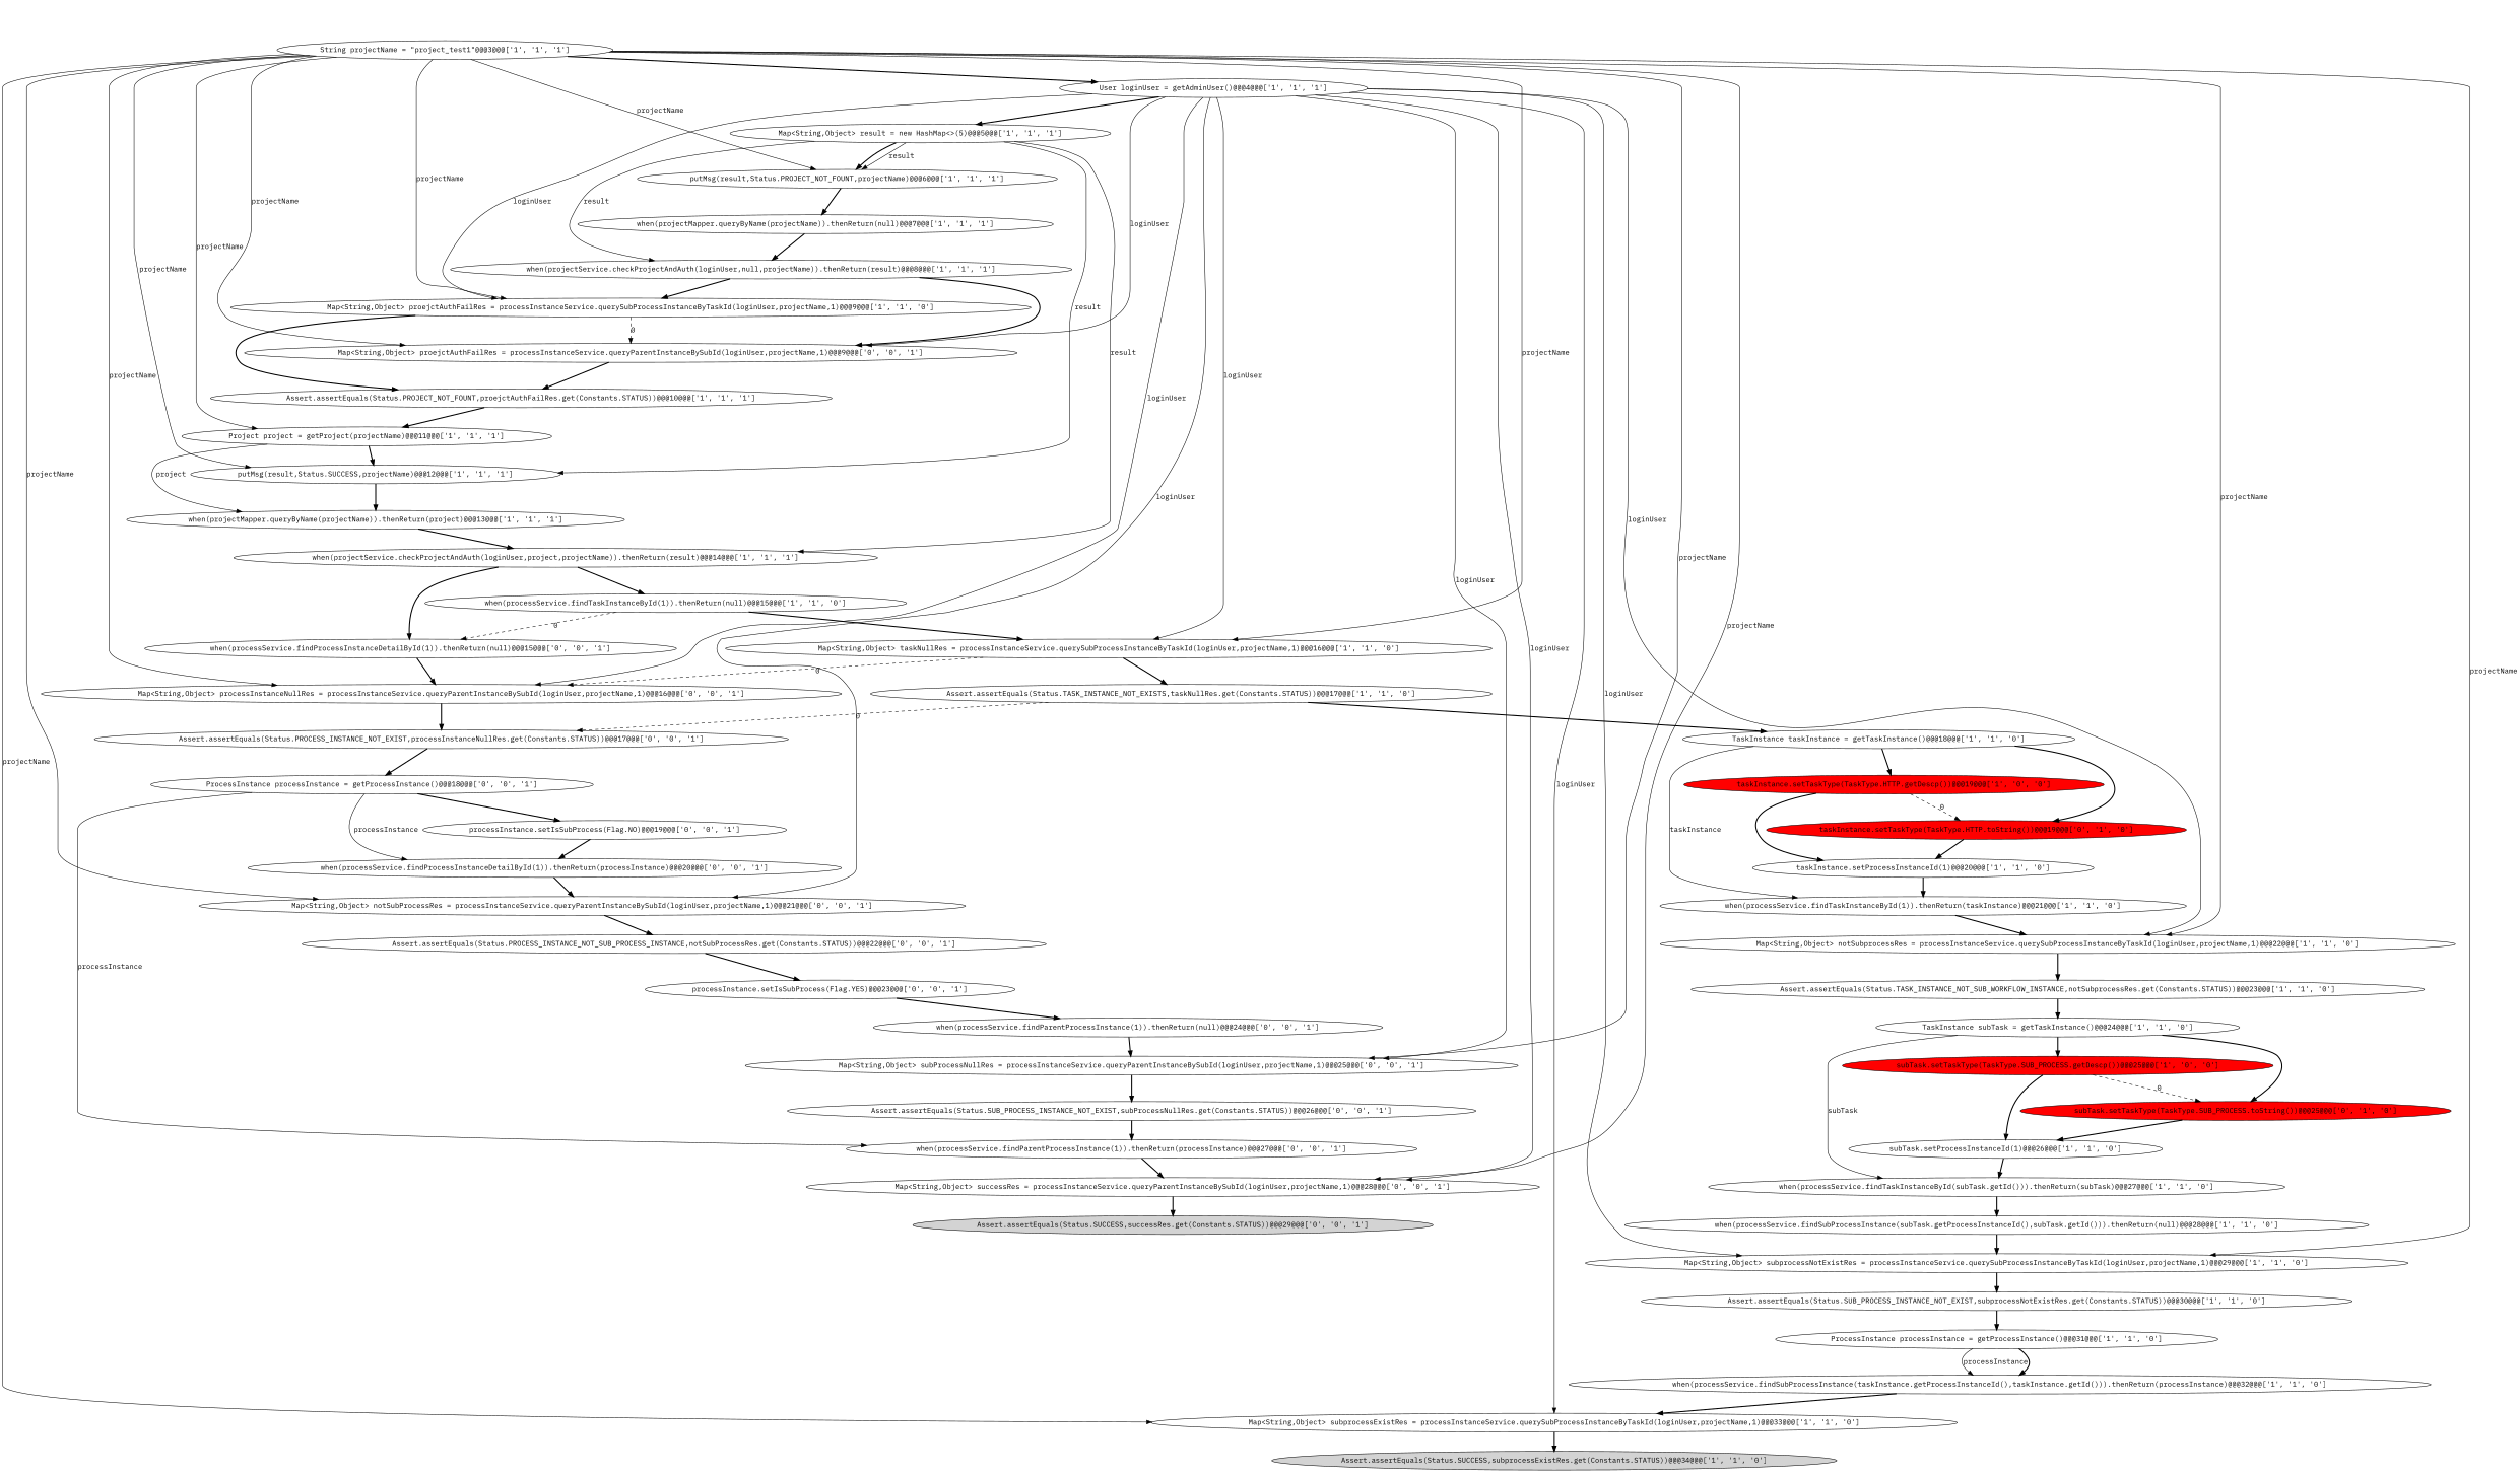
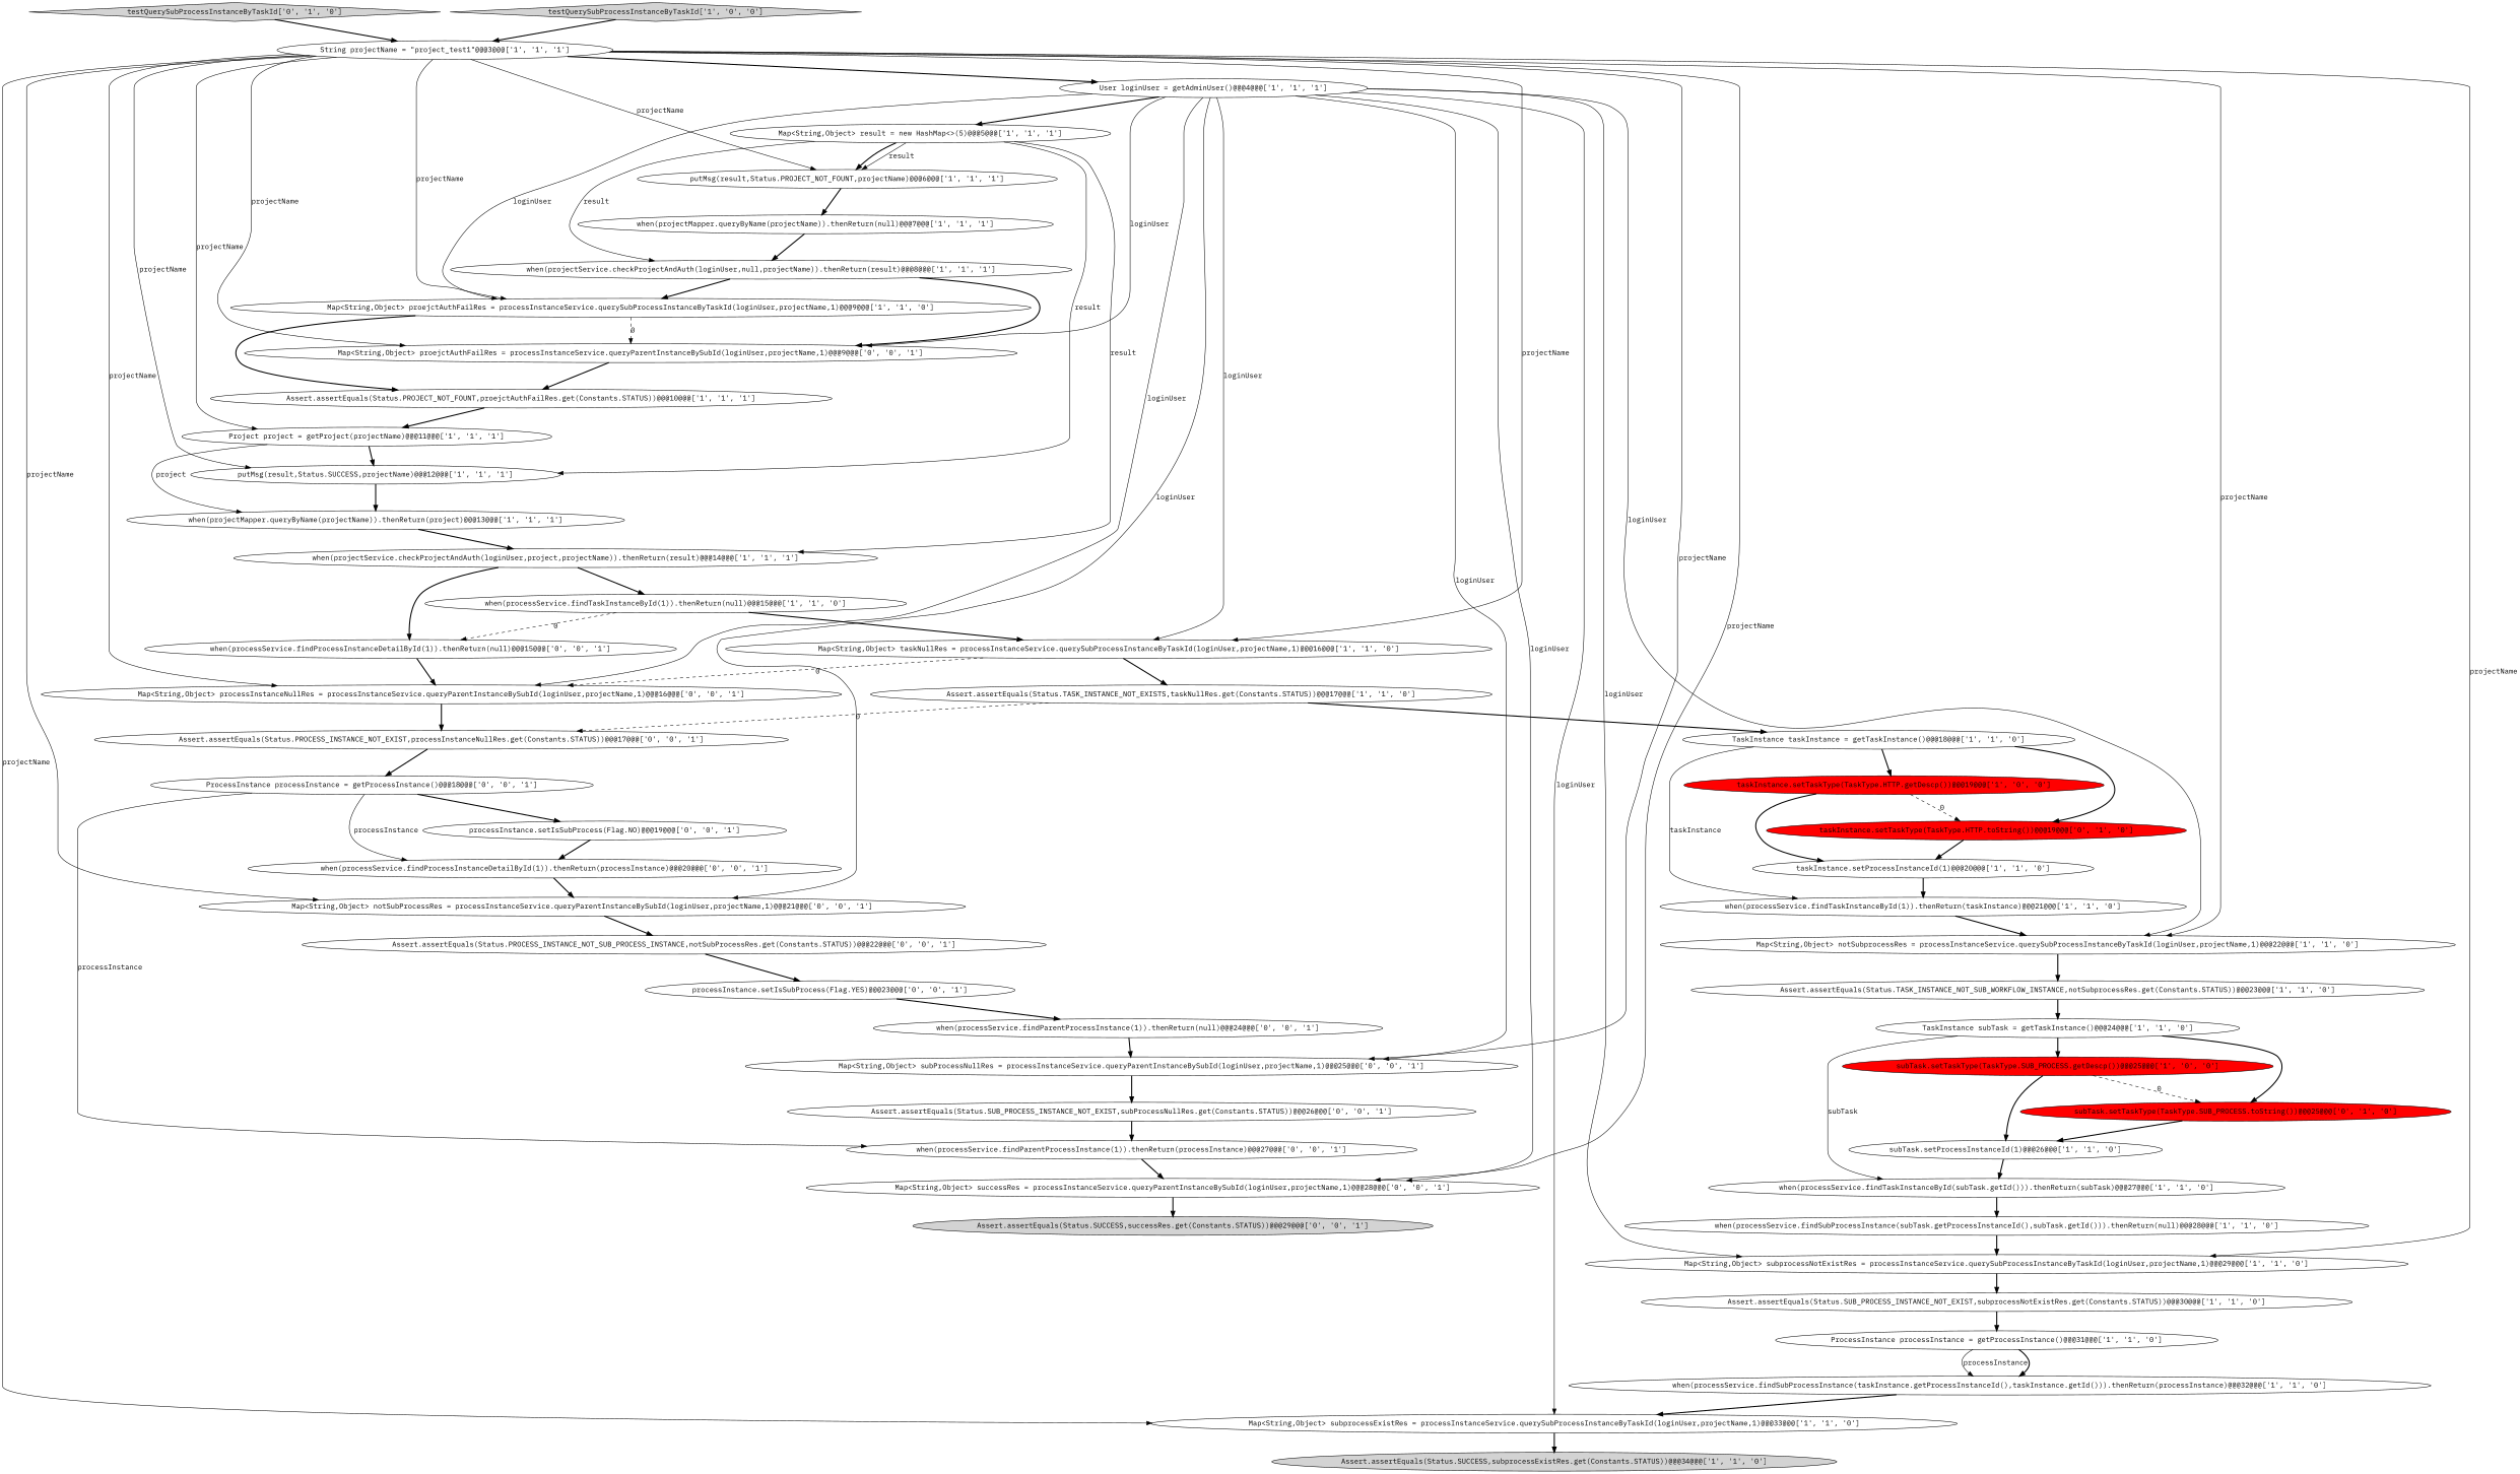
  digraph {
    fontname="IBM Plex Mono"
    node [fillcolor=white fontname="IBM Plex Mono" shape=ellipse style=filled]
    edge [fontname="IBM Plex Mono" style=bold]
    n1 [label="when(processService.findSubProcessInstance(subTask.getProcessInstanceId(),subTask.getId())).thenReturn(null)@@@28@@@['1', '1', '0']"]
    n2 [label="Map<String,Object> subprocessNotExistRes = processInstanceService.querySubProcessInstanceByTaskId(loginUser,projectName,1)@@@29@@@['1', '1', '0']"]
    n3 [label="Assert.assertEquals(Status.SUB_PROCESS_INSTANCE_NOT_EXIST,subprocessNotExistRes.get(Constants.STATUS))@@@30@@@['1', '1', '0']"]
    n4 [label="when(processService.findProcessInstanceDetailById(1)).thenReturn(processInstance)@@@20@@@['0', '0', '1']"]
    n5 [label="Map<String,Object> notSubProcessRes = processInstanceService.queryParentInstanceBySubId(loginUser,projectName,1)@@@21@@@['0', '0', '1']"]
    n6 [label="Assert.assertEquals(Status.PROCESS_INSTANCE_NOT_SUB_PROCESS_INSTANCE,notSubProcessRes.get(Constants.STATUS))@@@22@@@['0', '0', '1']"]
    n7 [label="when(processService.findSubProcessInstance(taskInstance.getProcessInstanceId(),taskInstance.getId())).thenReturn(processInstance)@@@32@@@['1', '1', '0']"]
    n8 [label="Map<String,Object> subprocessExistRes = processInstanceService.querySubProcessInstanceByTaskId(loginUser,projectName,1)@@@33@@@['1', '1', '0']"]
    n9 [fillcolor=lightgray label="Assert.assertEquals(Status.SUCCESS,subprocessExistRes.get(Constants.STATUS))@@@34@@@['1', '1', '0']"]
    n10 [label="Assert.assertEquals(Status.SUB_PROCESS_INSTANCE_NOT_EXIST,subProcessNullRes.get(Constants.STATUS))@@@26@@@['0', '0', '1']"]
    n11 [label="when(processService.findParentProcessInstance(1)).thenReturn(processInstance)@@@27@@@['0', '0', '1']"]
    n12 [label="Map<String,Object> successRes = processInstanceService.queryParentInstanceBySubId(loginUser,projectName,1)@@@28@@@['0', '0', '1']"]
    n13 [label="String projectName = \"project_test1\"@@@3@@@['1', '1', '1']"]
    n14 [label="putMsg(result,Status.PROJECT_NOT_FOUNT,projectName)@@@6@@@['1', '1', '1']"]
    n15 [label="putMsg(result,Status.SUCCESS,projectName)@@@12@@@['1', '1', '1']"]
    n16 [label="Map<String,Object> proejctAuthFailRes = processInstanceService.queryParentInstanceBySubId(loginUser,projectName,1)@@@9@@@['0', '0', '1']"]
    n17 [label="Project project = getProject(projectName)@@@11@@@['1', '1', '1']"]
    n18 [label="Map<String,Object> processInstanceNullRes = processInstanceService.queryParentInstanceBySubId(loginUser,projectName,1)@@@16@@@['0', '0', '1']"]
    n19 [label="Map<String,Object> notSubprocessRes = processInstanceService.querySubProcessInstanceByTaskId(loginUser,projectName,1)@@@22@@@['1', '1', '0']"]
    n20 [label="Map<String,Object> taskNullRes = processInstanceService.querySubProcessInstanceByTaskId(loginUser,projectName,1)@@@16@@@['1', '1', '0']"]
    n21 [label="Map<String,Object> proejctAuthFailRes = processInstanceService.querySubProcessInstanceByTaskId(loginUser,projectName,1)@@@9@@@['1', '1', '0']"]
    n22 [label="User loginUser = getAdminUser()@@@4@@@['1', '1', '1']"]
    n23 [label="Map<String,Object> subProcessNullRes = processInstanceService.queryParentInstanceBySubId(loginUser,projectName,1)@@@25@@@['0', '0', '1']"]
    n24 [label="processInstance.setIsSubProcess(Flag.YES)@@@23@@@['0', '0', '1']"]
    n25 [label="when(processService.findParentProcessInstance(1)).thenReturn(null)@@@24@@@['0', '0', '1']"]
    n26 [label="when(projectMapper.queryByName(projectName)).thenReturn(null)@@@7@@@['1', '1', '1']"]
    n27 [label="when(projectService.checkProjectAndAuth(loginUser,null,projectName)).thenReturn(result)@@@8@@@['1', '1', '1']"]
    n28 [label="ProcessInstance processInstance = getProcessInstance()@@@31@@@['1', '1', '0']"]
    n29 [label="when(projectMapper.queryByName(projectName)).thenReturn(project)@@@13@@@['1', '1', '1']"]
    n30 [label="when(projectService.checkProjectAndAuth(loginUser,project,projectName)).thenReturn(result)@@@14@@@['1', '1', '1']"]
    n31 [label="ProcessInstance processInstance = getProcessInstance()@@@18@@@['0', '0', '1']"]
    n32 [label="processInstance.setIsSubProcess(Flag.NO)@@@19@@@['0', '0', '1']"]
    n33 [label="Assert.assertEquals(Status.PROCESS_INSTANCE_NOT_EXIST,processInstanceNullRes.get(Constants.STATUS))@@@17@@@['0', '0', '1']"]
    n34 [label="Assert.assertEquals(Status.PROJECT_NOT_FOUNT,proejctAuthFailRes.get(Constants.STATUS))@@@10@@@['1', '1', '1']"]
    n35 [label="Map<String,Object> result = new HashMap<>(5)@@@5@@@['1', '1', '1']"]
    n36 [label="when(processService.findTaskInstanceById(1)).thenReturn(null)@@@15@@@['1', '1', '0']"]
    n37 [label="when(processService.findProcessInstanceDetailById(1)).thenReturn(null)@@@15@@@['0', '0', '1']"]
    n38 [fillcolor=red label="taskInstance.setTaskType(TaskType.HTTP.toString())@@@19@@@['0', '1', '0']"]
    n39 [label="taskInstance.setProcessInstanceId(1)@@@20@@@['1', '1', '0']"]
    n40 [label="when(processService.findTaskInstanceById(1)).thenReturn(taskInstance)@@@21@@@['1', '1', '0']"]
    n41 [label="Assert.assertEquals(Status.TASK_INSTANCE_NOT_SUB_WORKFLOW_INSTANCE,notSubprocessRes.get(Constants.STATUS))@@@23@@@['1', '1', '0']"]
    n42 [label="TaskInstance subTask = getTaskInstance()@@@24@@@['1', '1', '0']"]
    n43 [label="Assert.assertEquals(Status.TASK_INSTANCE_NOT_EXISTS,taskNullRes.get(Constants.STATUS))@@@17@@@['1', '1', '0']"]
    n44 [label="when(processService.findTaskInstanceById(subTask.getId())).thenReturn(subTask)@@@27@@@['1', '1', '0']"]
    n45 [label="TaskInstance taskInstance = getTaskInstance()@@@18@@@['1', '1', '0']"]
    n46 [fillcolor=red label="taskInstance.setTaskType(TaskType.HTTP.getDescp())@@@19@@@['1', '0', '0']"]
+   n47 [fillcolor=lightgray label="testQuerySubProcessInstanceByTaskId['0', '1', '0']" shape=diamond]
    n48 [fillcolor=lightgray label="Assert.assertEquals(Status.SUCCESS,successRes.get(Constants.STATUS))@@@29@@@['0', '0', '1']"]
    n49 [label="subTask.setProcessInstanceId(1)@@@26@@@['1', '1', '0']"]
    n50 [fillcolor=red label="subTask.setTaskType(TaskType.SUB_PROCESS.toString())@@@25@@@['0', '1', '0']"]
    n51 [fillcolor=red label="subTask.setTaskType(TaskType.SUB_PROCESS.getDescp())@@@25@@@['1', '0', '0']"]
+   n52 [fillcolor=lightgray label="testQuerySubProcessInstanceByTaskId['1', '0', '0']" shape=diamond]
    n1 -> n2
    n2 -> n3
    n3 -> n28
    n4 -> n5
    n5 -> n6
    n6 -> n24
    n7 -> n8
    n8 -> n9
    n10 -> n11
    n11 -> n12
    n12 -> n48
    n13 -> n2 [label=projectName style=solid]
    n13 -> n5 [label=projectName style=solid]
    n13 -> n8 [label=projectName style=solid]
    n13 -> n12 [label=projectName style=solid]
    n13 -> n14 [label=projectName style=solid]
    n13 -> n15 [label=projectName style=solid]
    n13 -> n16 [label=projectName style=solid]
    n13 -> n17 [label=projectName style=solid]
    n13 -> n18 [label=projectName style=solid]
    n13 -> n19 [label=projectName style=solid]
    n13 -> n20 [label=projectName style=solid]
    n13 -> n21 [label=projectName style=solid]
    n13 -> n22
    n13 -> n23 [label=projectName style=solid]
    n14 -> n26
    n15 -> n29
    n16 -> n34
    n17 -> n15
    n17 -> n29 [label=project style=solid]
    n18 -> n33
    n19 -> n41
    n20 -> n18 [label=0 style=dashed]
    n20 -> n43
    n21 -> n16 [label=0 style=dashed]
    n21 -> n34
    n22 -> n2 [label=loginUser style=solid]
    n22 -> n5 [label=loginUser style=solid]
    n22 -> n8 [label=loginUser style=solid]
    n22 -> n12 [label=loginUser style=solid]
    n22 -> n16 [label=loginUser style=solid]
    n22 -> n18 [label=loginUser style=solid]
    n22 -> n19 [label=loginUser style=solid]
    n22 -> n20 [label=loginUser style=solid]
    n22 -> n21 [label=loginUser style=solid]
    n22 -> n23 [label=loginUser style=solid]
    n22 -> n35
    n23 -> n10
    n24 -> n25
    n25 -> n23
    n26 -> n27
    n27 -> n16
    n27 -> n21
    n28 -> n7 [label=processInstance style=solid]
    n28 -> n7
    n29 -> n30
    n30 -> n36
    n30 -> n37
    n31 -> n4 [label=processInstance style=solid]
    n31 -> n11 [label=processInstance style=solid]
    n31 -> n32
    n32 -> n4
    n33 -> n31
    n34 -> n17
    n35 -> n14 [label=result style=solid]
    n35 -> n14
    n35 -> n15 [label=result style=solid]
    n35 -> n27 [label=result style=solid]
    n35 -> n30 [label=result style=solid]
    n36 -> n20
    n36 -> n37 [label=0 style=dashed]
    n37 -> n18
    n38 -> n39
    n39 -> n40
    n40 -> n19
    n41 -> n42
    n42 -> n44 [label=subTask style=solid]
    n42 -> n50
    n42 -> n51
    n43 -> n33 [label=0 style=dashed]
    n43 -> n45
    n44 -> n1
    n45 -> n38
    n45 -> n40 [label=taskInstance style=solid]
    n45 -> n46
    n46 -> n38 [label=0 style=dashed]
    n46 -> n39
+   n47 -> n13
    n49 -> n44
    n50 -> n49
    n51 -> n49
    n51 -> n50 [label=0 style=dashed]
+   n52 -> n13
  }
